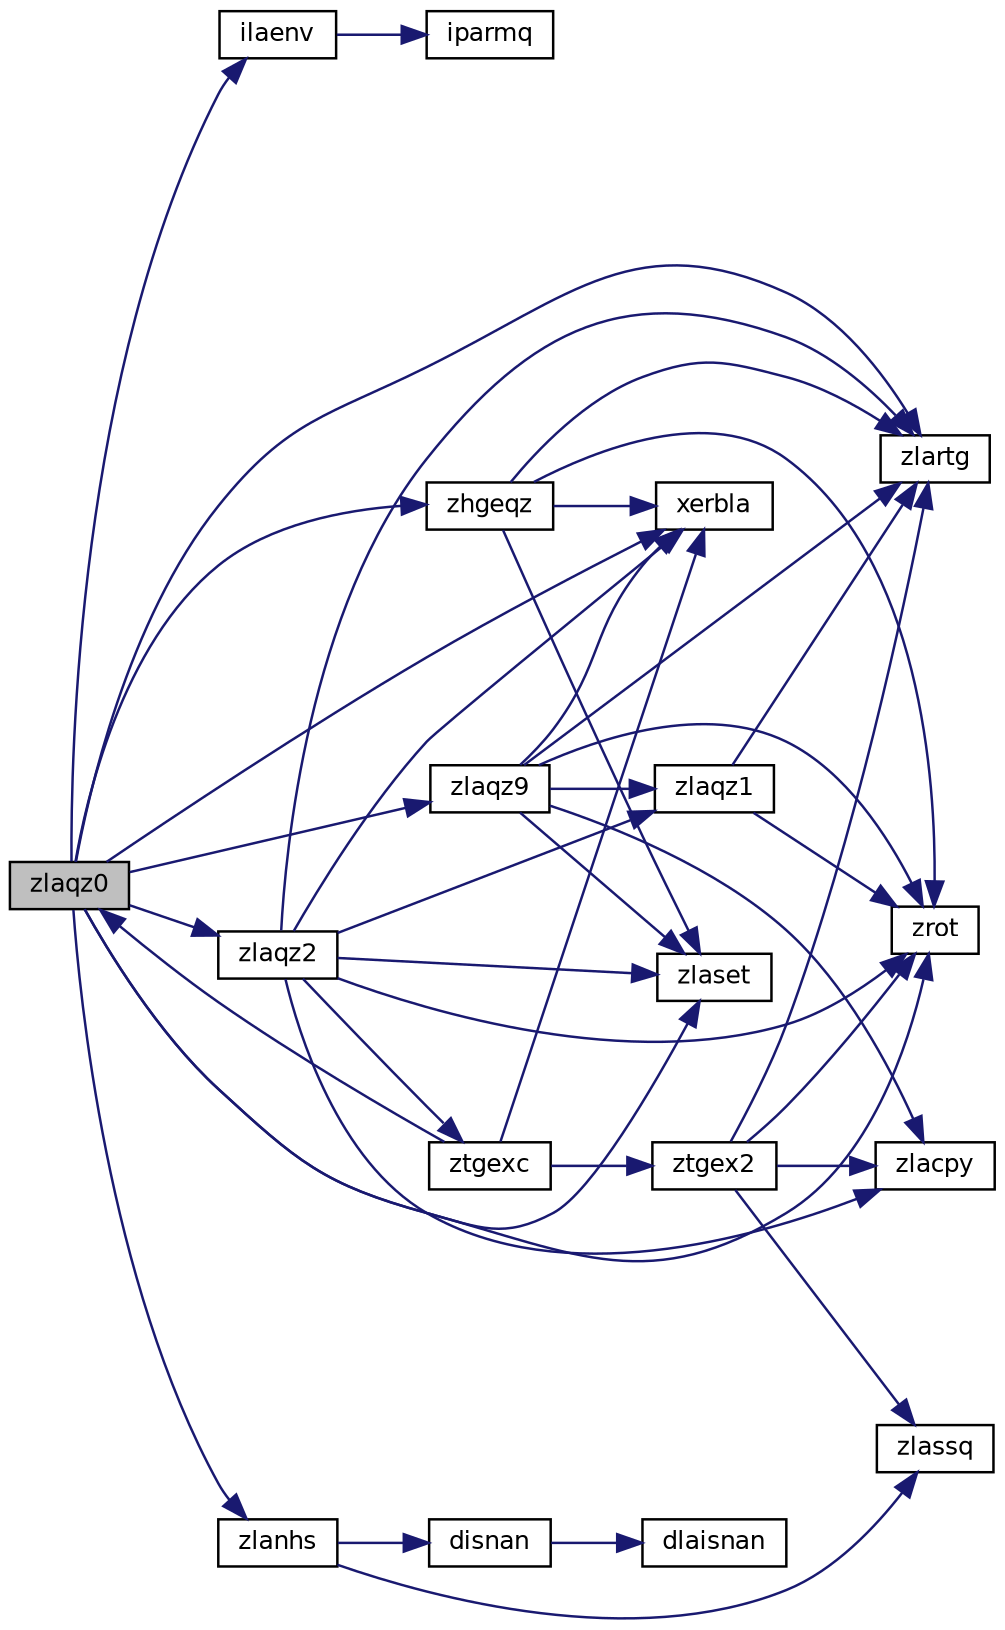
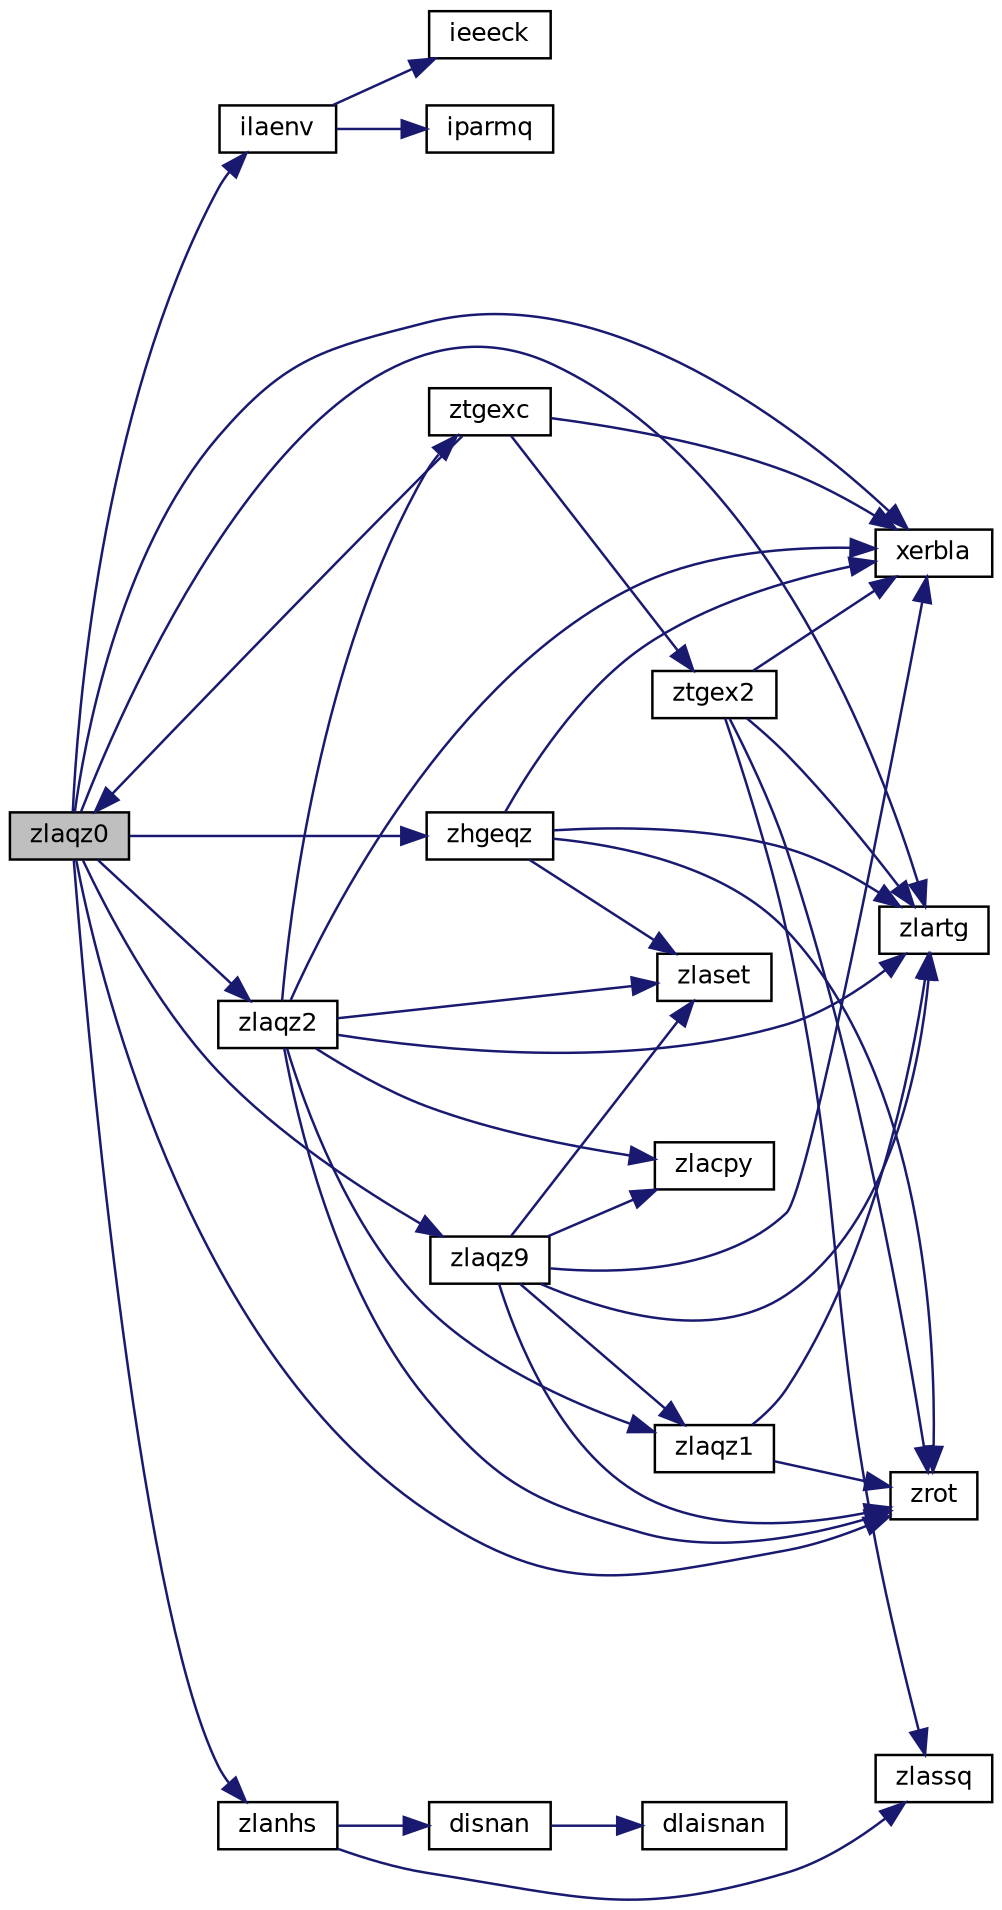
  digraph {
    fontname="DejaVu Sans"
    rankdir=LR
    node [color=black fillcolor=white fontname="DejaVu Sans" fontsize=10 shape=record style=filled]
    edge [color=midnightblue fontname="DejaVu Sans" fontsize=10 labelfontname=Helvetica labelfontsize=10 style=solid]
    n1 [fillcolor=grey75 fontcolor=black height=0.2 label=zlaqz0 width=0.4]
    n2 [height=0.2 label=ilaenv width=0.4]
    n3 [height=0.2 label=xerbla width=0.4]
    n4 [height=0.2 label=zhgeqz width=0.4]
    n5 [height=0.2 label=zlartg width=0.4]
    n6 [height=0.2 label=zlaset width=0.4]
    n7 [height=0.2 label=zrot width=0.4]
    n8 [height=0.2 label=zlanhs width=0.4]
    n9 [height=0.2 label=zlaqz2 width=0.4]
    n10 [height=0.2 label=zlaqz9 width=0.4]
+   n11 [height=0.2 label=ieeeck width=0.4]
    n12 [height=0.2 label=iparmq width=0.4]
    n13 [height=0.2 label=disnan width=0.4]
    n14 [height=0.2 label=zlassq width=0.4]
    n15 [height=0.2 label=zlacpy width=0.4]
    n16 [height=0.2 label=zlaqz1 width=0.4]
    n17 [height=0.2 label=ztgexc width=0.4]
    n18 [height=0.2 label=dlaisnan width=0.4]
    n19 [height=0.2 label=ztgex2 width=0.4]
    n1 -> n2
    n1 -> n3
    n1 -> n4
    n1 -> n5
-   n1 -> n6
    n1 -> n7
    n1 -> n8
    n1 -> n9
    n1 -> n10
+   n2 -> n11
    n2 -> n12
    n4 -> n3
    n4 -> n5
    n4 -> n6
    n4 -> n7
    n8 -> n13
    n8 -> n14
    n9 -> n3
    n9 -> n5
    n9 -> n6
    n9 -> n7
    n9 -> n15
    n9 -> n16
    n9 -> n17
    n10 -> n3
    n10 -> n5
    n10 -> n6
    n10 -> n7
    n10 -> n15
    n10 -> n16
    n13 -> n18
    n16 -> n5
    n16 -> n7
    n17 -> n1
    n17 -> n3
    n17 -> n19
    n19 -> n5
    n19 -> n7
    n19 -> n14
-   n19 -> n15
+   n19 -> n3
  }
